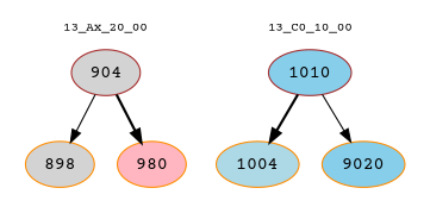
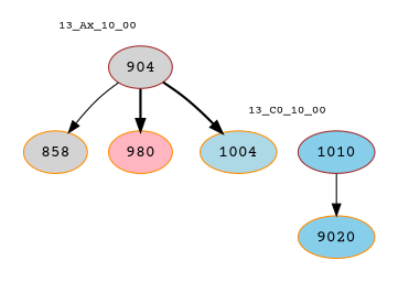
  digraph {
    fontname="Courier Prime"
    node [color=darkorange fillcolor=lightgrey fontname="Courier Prime" style=filled]
    edge [color=black fontname="Courier Prime" style=solid]
    n1 [color=brown label=904]
-   n2 [label=898]
+   n2 [label=858]
    n3 [fillcolor=lightpink label=980]
    n4 [color=brown fillcolor=skyblue label=1010]
    n5 [fillcolor=lightblue label=1004]
    n6 [fillcolor=skyblue label=9020]
    subgraph cluster_1 {
      color=white
      fontsize=10
-     label="13_Ax_20_00"
+     label="13_Ax_10_00"
      n1
      n2
      n3
    }
    subgraph cluster_2 {
      color=white
      fontsize=10
      label="13_C0_10_00"
      n4
      n5
      n6
    }
    n1 -> n2
    n1 -> n3 [style=bold]
-   n4 -> n5 [style=bold]
+   n1 -> n5 [style=bold]
    n4 -> n6
  }
